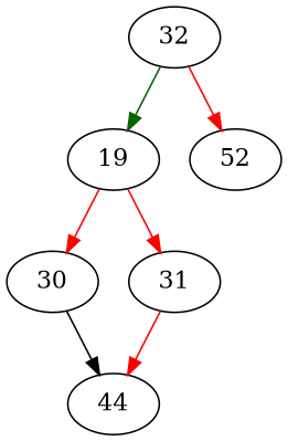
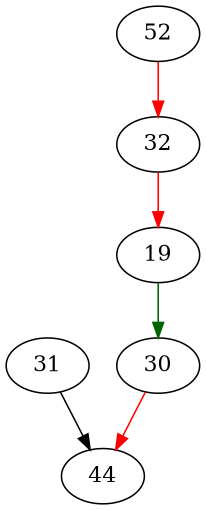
  strict digraph {
    n1 [label=32]
    19
    52
    30
    31
    n6 [label=44]
-   n1 -> 19 [color=darkgreen cond=true]
-   n1 -> 52 [color=red cond=false]
-   19 -> 30 [color=red cond=true]
-   19 -> 31 [color=red cond=false]
-   30 -> n6
-   31 -> n6 [color=red]
+   n1 -> 19 [color=red cond=true]
+   52 -> n1 [color=red cond=false]
+   19 -> 30 [color=darkgreen cond=true]
+   30 -> n6 [color=red]
+   31 -> n6
  }
